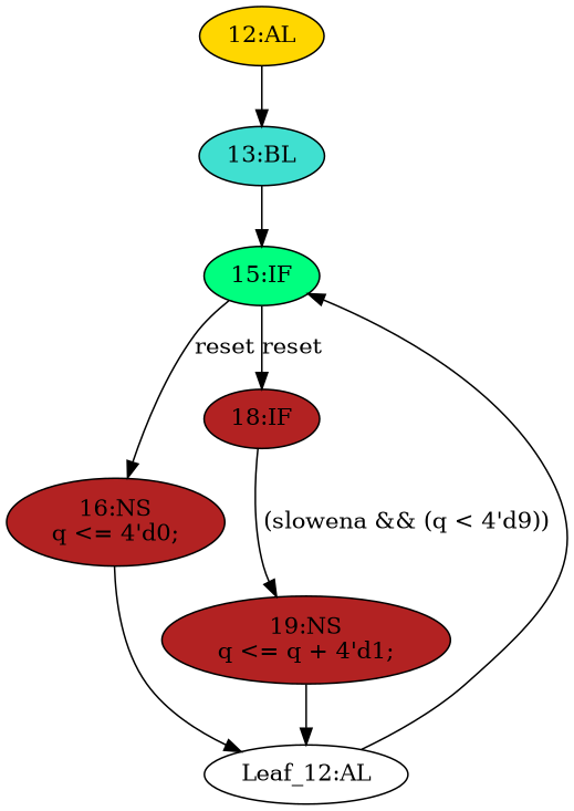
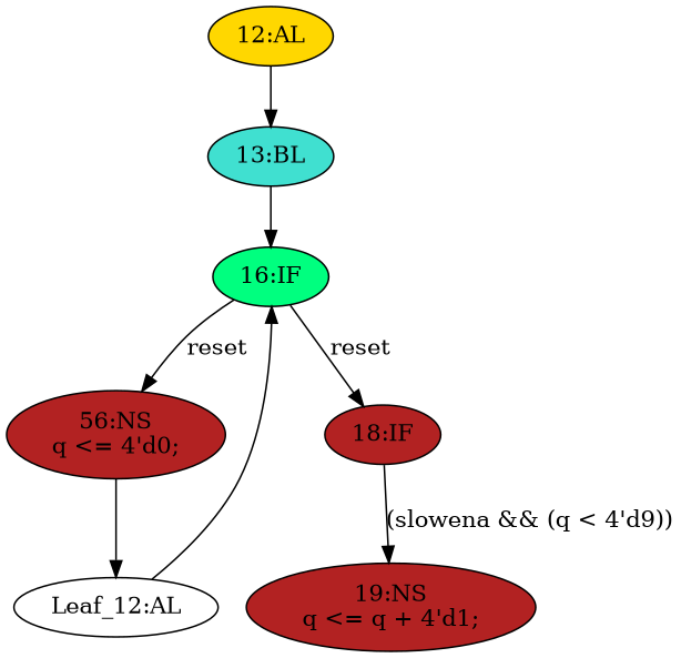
  strict digraph {
    node [fillcolor=firebrick statements="[]" style=filled typ=IfStatement]
    edge [cond="[]" lineno=None]
-   n1 [ast="<pyverilog.vparser.ast.IfStatement object at 0x7fbac2f96810>" fillcolor=springgreen label="15:IF"]
-   n2 [ast="<pyverilog.vparser.ast.NonblockingSubstitution object at 0x7fbac2f96750>" label="16:NS\nq <= 4'd0;" statements="[<pyverilog.vparser.ast.NonblockingSubstitution object at 0x7fbac2f96750>]" typ=NonblockingSubstitution]
+   n1 [ast="<pyverilog.vparser.ast.IfStatement object at 0x7fbac2f96810>" fillcolor=springgreen label="16:IF"]
+   n2 [ast="<pyverilog.vparser.ast.NonblockingSubstitution object at 0x7fbac2f96750>" label="56:NS\nq <= 4'd0;" statements="[<pyverilog.vparser.ast.NonblockingSubstitution object at 0x7fbac2f96750>]" typ=NonblockingSubstitution]
    n3 [ast="<pyverilog.vparser.ast.IfStatement object at 0x7fbac2fe4210>" label="18:IF"]
    n4 [def_var="['q']" label="Leaf_12:AL" fillcolor="" statements="" style="" typ=""]
    n5 [ast="<pyverilog.vparser.ast.NonblockingSubstitution object at 0x7fbac2f8ebd0>" label="19:NS\nq <= q + 4'd1;" statements="[<pyverilog.vparser.ast.NonblockingSubstitution object at 0x7fbac2f8ebd0>]" typ=NonblockingSubstitution]
    n6 [ast="<pyverilog.vparser.ast.Always object at 0x7fbac32b5790>" clk_sens=True fillcolor=gold label="12:AL" sens="['clk', 'reset']" typ=Always use_var="['reset', 'q', 'slowena']"]
    n7 [ast="<pyverilog.vparser.ast.Block object at 0x7fbac32b50d0>" fillcolor=turquoise label="13:BL" typ=Block]
    n1 -> n2 [cond="['reset']" label=reset lineno=15]
    n1 -> n3 [cond="['reset']" label=reset lineno=15]
    n2 -> n4
    n3 -> n5 [cond="['slowena', 'q']" label="(slowena && (q < 4'd9))" lineno=18]
    n4 -> n1 [cond="" lineno=""]
-   n5 -> n4
    n6 -> n7
    n7 -> n1
  }
